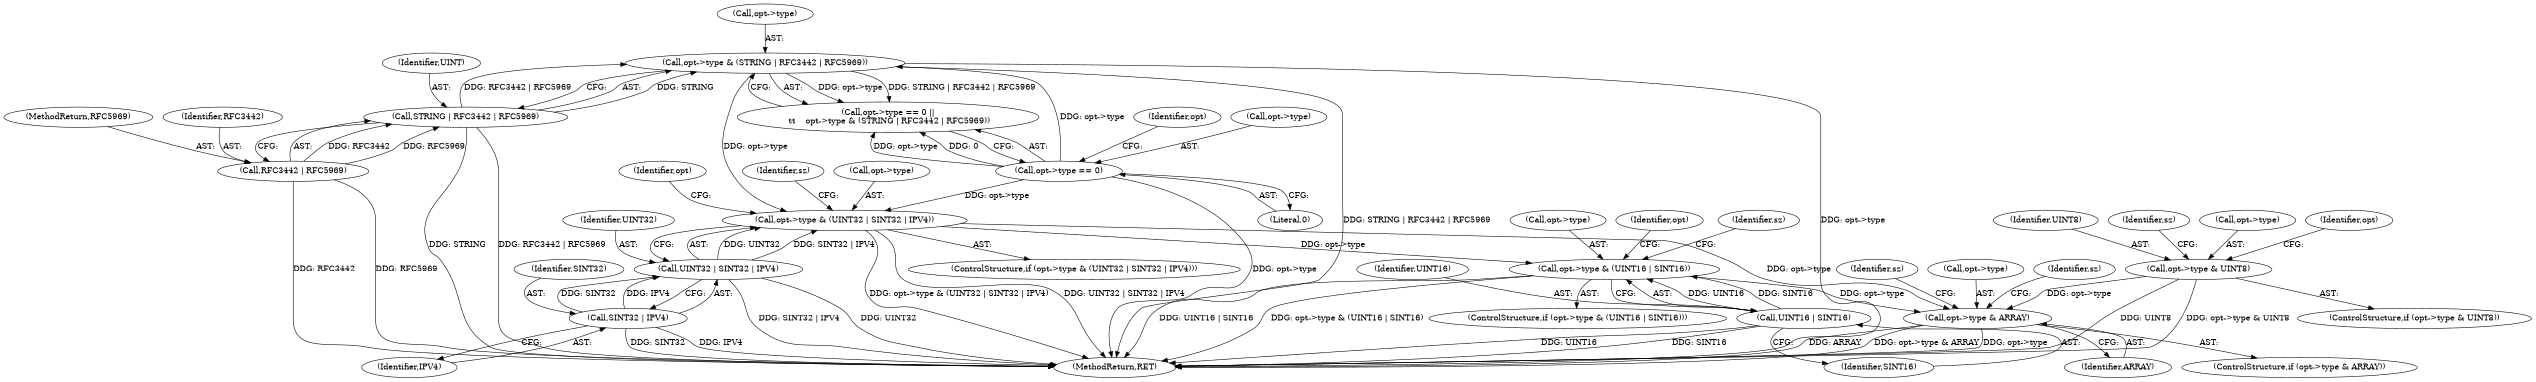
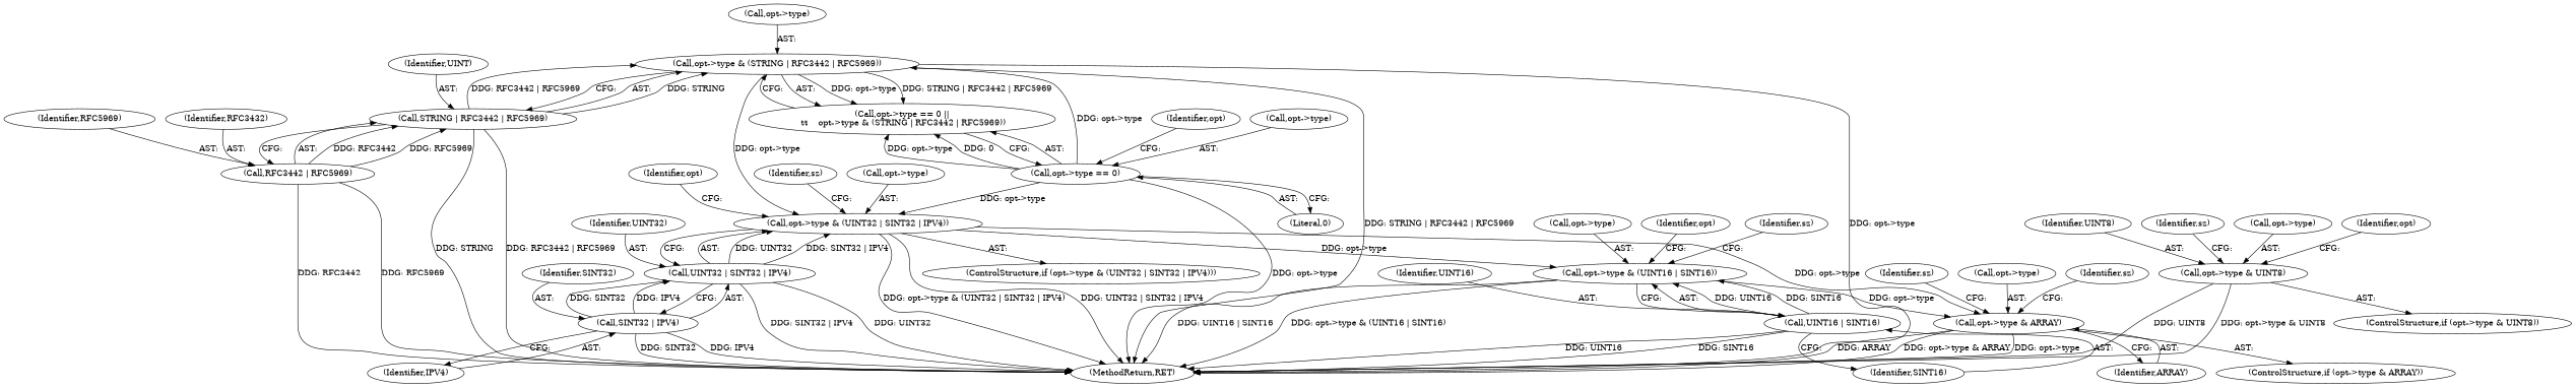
  digraph {
    n1 [label="(Call,opt->type & UINT8)"]
    n2 [label="(Call,opt->type & ARRAY)"]
    n3 [label="(MethodReturn,RET)"]
    n4 [label="(ControlStructure,if (opt->type & UINT8))"]
    n5 [label="(ControlStructure,if (opt->type & ARRAY))"]
    n6 [label="(Identifier,ARRAY)"]
    n7 [label="(Identifier,UINT8)"]
    n8 [label="(Call,opt->type & (UINT16 | SINT16))"]
    n9 [label="(Call,UINT16 | SINT16)"]
-   n10 [label="(ControlStructure,if (opt->type & (UINT16 | SINT16)))"]
    n11 [label="(Identifier,SINT16)"]
    n12 [label="(Call,opt->type & (UINT32 | SINT32 | IPV4))"]
    n13 [label="(Call,UINT32 | SINT32 | IPV4)"]
    n14 [label="(ControlStructure,if (opt->type & (UINT32 | SINT32 | IPV4)))"]
    n15 [label="(Call,SINT32 | IPV4)"]
    n16 [label="(Call,opt->type & (STRING | RFC3442 | RFC5969))"]
    n17 [label="(Call,STRING | RFC3442 | RFC5969)"]
    n18 [label="(Call,opt->type == 0 ||\n \t\t    opt->type & (STRING | RFC3442 | RFC5969))"]
    n19 [label="(Call,RFC3442 | RFC5969)"]
    n20 [label="(Call,opt->type == 0)"]
    n21 [label="(Literal,0)"]
-   n22 [label="(MethodReturn,RFC5969)"]
+   n22 [label="(Identifier,RFC5969)"]
    n23 [label="(Identifier,IPV4)"]
    n24 [label="(Identifier,sz)"]
-   n25 [label="(Identifier,RFC3442)"]
+   n25 [label="(Identifier,RFC3432)"]
    n26 [label="(Identifier,opt)"]
    n27 [label="(Identifier,sz)"]
    n28 [label="(Identifier,UINT)"]
    n29 [label="(Identifier,UINT32)"]
    n30 [label="(Call,opt->type)"]
    n31 [label="(Identifier,UINT16)"]
    n32 [label="(Identifier,sz)"]
    n33 [label="(Identifier,opt)"]
    n34 [label="(Identifier,sz)"]
    n35 [label="(Call,opt->type)"]
    n36 [label="(Call,opt->type)"]
    n37 [label="(Identifier,sz)"]
    n38 [label="(Call,opt->type)"]
    n39 [label="(Call,opt->type)"]
    n40 [label="(Identifier,opt)"]
    n41 [label="(Call,opt->type)"]
    n42 [label="(Identifier,opt)"]
    n43 [label="(Identifier,SINT32)"]
-   n1 -> n2 [label="DDG: opt->type"]
    n1 -> n3 [label="DDG: UINT8"]
    n1 -> n3 [label="DDG: opt->type & UINT8"]
    n1 -> n4 [label="AST: "]
    n2 -> n3 [label="DDG: ARRAY"]
    n2 -> n3 [label="DDG: opt->type & ARRAY"]
    n2 -> n3 [label="DDG: opt->type"]
    n2 -> n5 [label="AST: "]
    n2 -> n6 [label="CFG: "]
    n6 -> n2 [label="AST: "]
    n7 -> n1 [label="AST: "]
    n8 -> n2 [label="DDG: opt->type"]
    n8 -> n3 [label="DDG: UINT16 | SINT16"]
    n8 -> n3 [label="DDG: opt->type & (UINT16 | SINT16)"]
    n8 -> n9 [label="CFG: "]
-   n8 -> n10 [label="AST: "]
    n9 -> n3 [label="DDG: UINT16"]
    n9 -> n3 [label="DDG: SINT16"]
    n9 -> n8 [label="AST: "]
    n9 -> n8 [label="DDG: UINT16"]
    n9 -> n8 [label="DDG: SINT16"]
    n9 -> n11 [label="CFG: "]
    n11 -> n9 [label="AST: "]
    n12 -> n2 [label="DDG: opt->type"]
    n12 -> n3 [label="DDG: UINT32 | SINT32 | IPV4"]
    n12 -> n3 [label="DDG: opt->type & (UINT32 | SINT32 | IPV4)"]
    n12 -> n8 [label="DDG: opt->type"]
    n12 -> n13 [label="CFG: "]
    n12 -> n14 [label="AST: "]
    n13 -> n3 [label="DDG: SINT32 | IPV4"]
    n13 -> n3 [label="DDG: UINT32"]
    n13 -> n12 [label="AST: "]
    n13 -> n12 [label="DDG: UINT32"]
    n13 -> n12 [label="DDG: SINT32 | IPV4"]
    n13 -> n15 [label="CFG: "]
    n15 -> n3 [label="DDG: SINT32"]
    n15 -> n3 [label="DDG: IPV4"]
    n15 -> n13 [label="AST: "]
    n15 -> n13 [label="DDG: SINT32"]
    n15 -> n13 [label="DDG: IPV4"]
    n15 -> n23 [label="CFG: "]
    n16 -> n3 [label="DDG: STRING | RFC3442 | RFC5969"]
    n16 -> n3 [label="DDG: opt->type"]
    n16 -> n12 [label="DDG: opt->type"]
    n16 -> n17 [label="CFG: "]
    n16 -> n18 [label="AST: "]
    n16 -> n18 [label="DDG: opt->type"]
    n16 -> n18 [label="DDG: STRING | RFC3442 | RFC5969"]
    n17 -> n3 [label="DDG: STRING"]
    n17 -> n3 [label="DDG: RFC3442 | RFC5969"]
    n17 -> n16 [label="AST: "]
    n17 -> n16 [label="DDG: STRING"]
    n17 -> n16 [label="DDG: RFC3442 | RFC5969"]
    n17 -> n19 [label="CFG: "]
    n18 -> n16 [label="CFG: "]
    n18 -> n20 [label="CFG: "]
    n19 -> n3 [label="DDG: RFC3442"]
    n19 -> n3 [label="DDG: RFC5969"]
    n19 -> n17 [label="AST: "]
    n19 -> n17 [label="DDG: RFC3442"]
    n19 -> n17 [label="DDG: RFC5969"]
    n20 -> n3 [label="DDG: opt->type"]
    n20 -> n12 [label="DDG: opt->type"]
    n20 -> n16 [label="DDG: opt->type"]
    n20 -> n18 [label="AST: "]
    n20 -> n18 [label="DDG: opt->type"]
    n20 -> n18 [label="DDG: 0"]
    n20 -> n21 [label="CFG: "]
    n21 -> n20 [label="AST: "]
    n22 -> n19 [label="AST: "]
    n23 -> n15 [label="AST: "]
    n24 -> n12 [label="CFG: "]
    n25 -> n19 [label="AST: "]
    n26 -> n8 [label="CFG: "]
    n27 -> n2 [label="CFG: "]
    n28 -> n17 [label="AST: "]
    n29 -> n13 [label="AST: "]
    n30 -> n16 [label="AST: "]
    n31 -> n9 [label="AST: "]
    n32 -> n2 [label="CFG: "]
    n33 -> n20 [label="CFG: "]
    n34 -> n1 [label="CFG: "]
    n35 -> n2 [label="AST: "]
    n36 -> n20 [label="AST: "]
    n37 -> n8 [label="CFG: "]
    n38 -> n12 [label="AST: "]
    n39 -> n8 [label="AST: "]
    n40 -> n12 [label="CFG: "]
    n41 -> n1 [label="AST: "]
    n42 -> n1 [label="CFG: "]
    n43 -> n15 [label="AST: "]
  }
